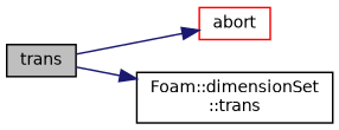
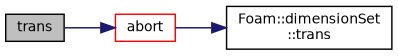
  digraph {
    rankdir=LR
    node [color=black fontname=Helvetica fontsize=10 shape=record]
    edge [color=midnightblue fontname=Helvetica fontsize=10 labelfontname=Helvetica labelfontsize=10 style=solid]
    n1 [fillcolor=grey75 fontcolor=black height=0.2 label=trans style=filled width=0.4]
    n2 [color=red height=0.2 label=abort width=0.4]
    n3 [height=0.2 label="Foam::dimensionSet\l::trans" width=0.4]
    n1 -> n2
-   n1 -> n3
+   n2 -> n3
  }
